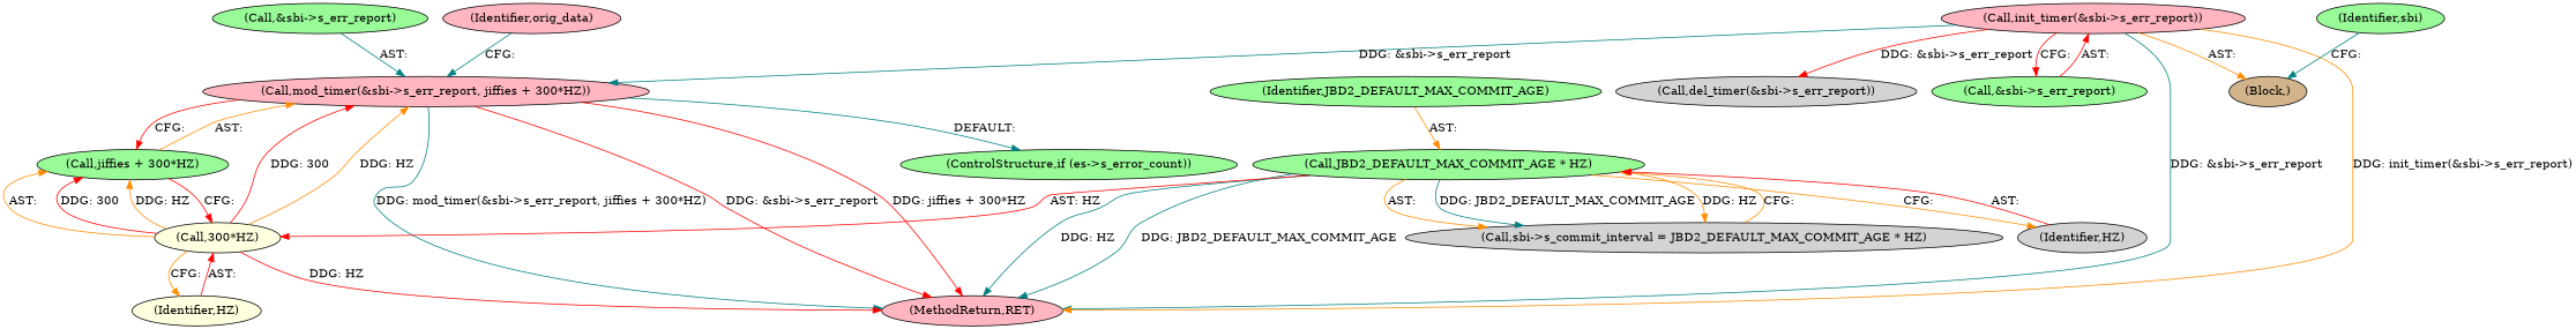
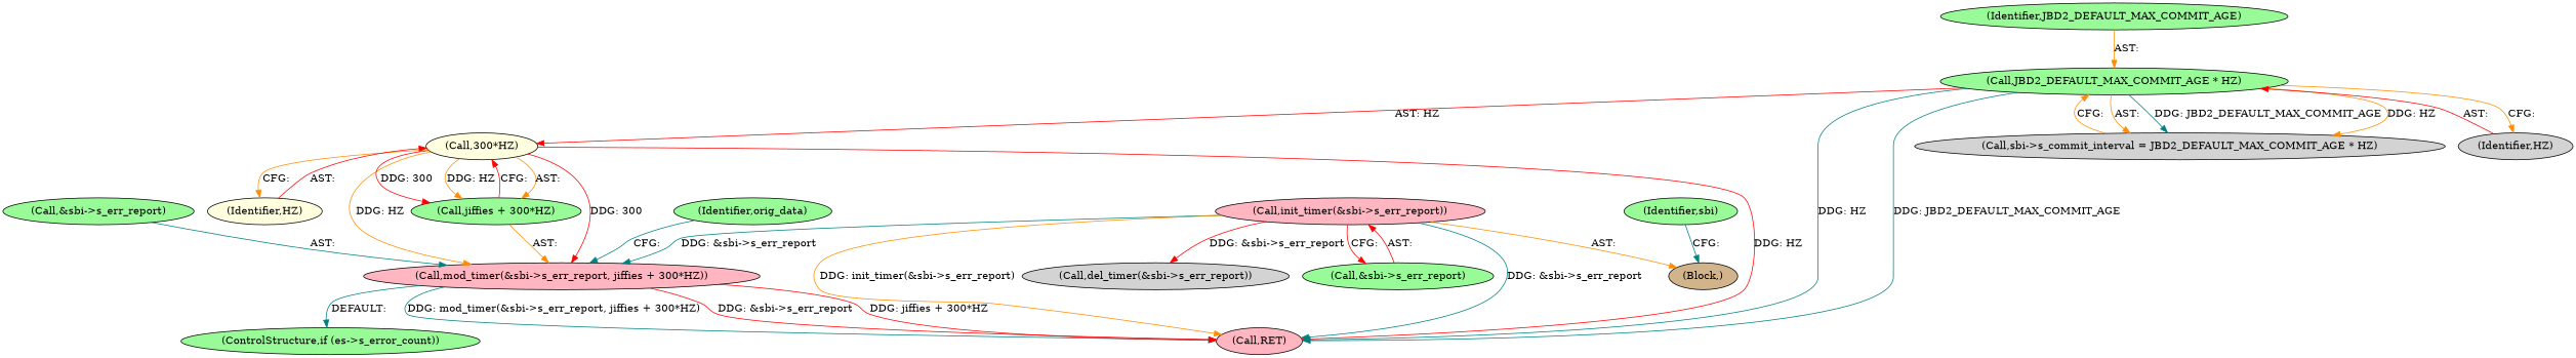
  digraph {
    fontname="DejaVu Serif"
    node [fillcolor=palegreen fontname="DejaVu Serif" style=filled]
    edge [color=red fontname="DejaVu Serif"]
    n1 [fillcolor=lightpink label="(Call,mod_timer(&sbi->s_err_report, jiffies + 300*HZ))"]
-   n2 [fillcolor=lightpink label="(MethodReturn,RET)"]
+   n2 [fillcolor=lightpink label="(Call,RET)"]
    n3 [label="(ControlStructure,if (es->s_error_count))"]
    n4 [label="(Call,jiffies + 300*HZ)"]
    n5 [fillcolor=lightyellow label="(Call,300*HZ)"]
    n6 [fillcolor=lightpink label="(Call,init_timer(&sbi->s_err_report))"]
    n7 [fillcolor=lightgrey label="(Call,del_timer(&sbi->s_err_report))"]
    n8 [label="(Call,&sbi->s_err_report)"]
    n9 [fillcolor=tan label="(Block,)"]
    n10 [fillcolor=lightyellow label="(Identifier,HZ)"]
    n11 [label="(Call,JBD2_DEFAULT_MAX_COMMIT_AGE * HZ)"]
    n12 [fillcolor=lightgrey label="(Call,sbi->s_commit_interval = JBD2_DEFAULT_MAX_COMMIT_AGE * HZ)"]
    n13 [fillcolor=lightgrey label="(Identifier,HZ)"]
    n14 [label="(Call,&sbi->s_err_report)"]
-   n15 [fillcolor=lightpink label="(Identifier,orig_data)"]
+   n15 [label="(Identifier,orig_data)"]
    n16 [label="(Identifier,sbi)"]
    n17 [label="(Identifier,JBD2_DEFAULT_MAX_COMMIT_AGE)"]
    n1 -> n2 [color=teal label="DDG: mod_timer(&sbi->s_err_report, jiffies + 300*HZ)"]
    n1 -> n2 [label="DDG: &sbi->s_err_report"]
    n1 -> n2 [label="DDG: jiffies + 300*HZ"]
    n1 -> n3 [color=teal label="DEFAULT: "]
-   n1 -> n4 [label="CFG: "]
    n4 -> n1 [color=darkorange label="AST: "]
    n4 -> n5 [label="CFG: "]
    n5 -> n1 [label="DDG: 300"]
    n5 -> n1 [color=darkorange label="DDG: HZ"]
    n5 -> n2 [label="DDG: HZ"]
    n5 -> n4 [color=darkorange label="AST: "]
    n5 -> n4 [label="DDG: 300"]
    n5 -> n4 [color=darkorange label="DDG: HZ"]
    n5 -> n10 [color=darkorange label="CFG: "]
    n6 -> n1 [color=teal label="DDG: &sbi->s_err_report"]
    n6 -> n2 [color=teal label="DDG: &sbi->s_err_report"]
    n6 -> n2 [color=darkorange label="DDG: init_timer(&sbi->s_err_report)"]
    n6 -> n7 [label="DDG: &sbi->s_err_report"]
    n6 -> n8 [label="CFG: "]
    n6 -> n9 [color=darkorange label="AST: "]
    n8 -> n6 [label="AST: "]
    n10 -> n5 [label="AST: "]
    n11 -> n2 [color=teal label="DDG: HZ"]
    n11 -> n2 [color=teal label="DDG: JBD2_DEFAULT_MAX_COMMIT_AGE"]
    n11 -> n5 [label="AST: HZ"]
    n11 -> n12 [color=darkorange label="AST: "]
    n11 -> n12 [color=teal label="DDG: JBD2_DEFAULT_MAX_COMMIT_AGE"]
    n11 -> n12 [color=darkorange label="DDG: HZ"]
    n11 -> n13 [color=darkorange label="CFG: "]
    n12 -> n11 [color=darkorange label="CFG: "]
    n13 -> n11 [label="AST: "]
    n14 -> n1 [color=teal label="AST: "]
    n15 -> n1 [color=teal label="CFG: "]
    n16 -> n9 [color=teal label="CFG: "]
    n17 -> n11 [color=darkorange label="AST: "]
  }
